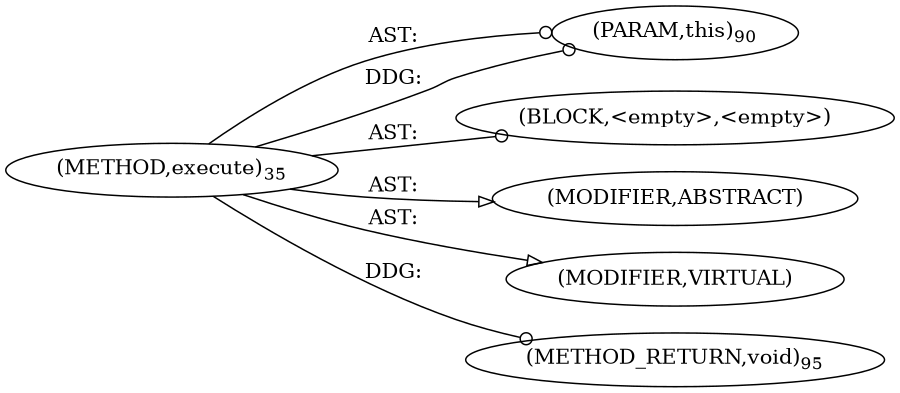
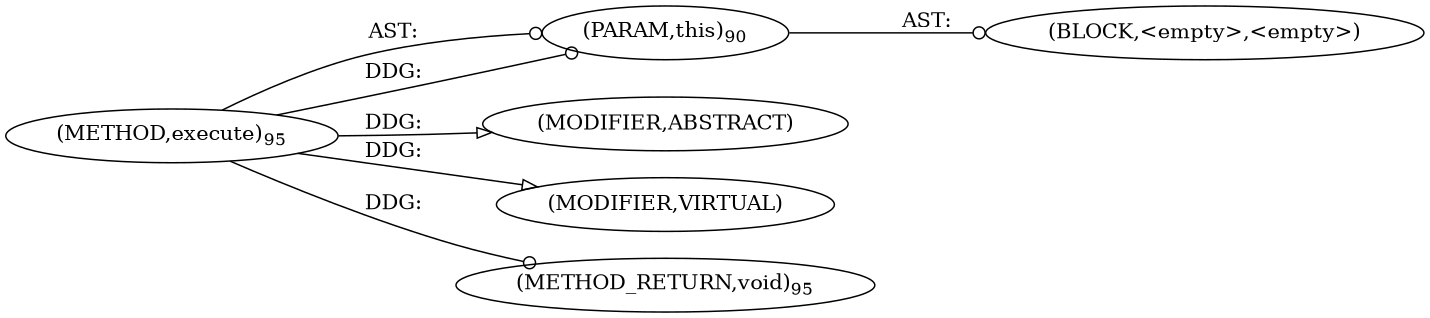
  digraph {
    rankdir=LR
    edge [arrowhead=odot]
-   n1 [label=<(METHOD,execute)<SUB>35</SUB>>]
+   n1 [label=<(METHOD,execute)<SUB>95</SUB>>]
    n2 [label=<(PARAM,this)<SUB>90</SUB>>]
    n3 [label=<(BLOCK,&lt;empty&gt;,&lt;empty&gt;)>]
    n4 [label=<(MODIFIER,ABSTRACT)>]
    n5 [label=<(MODIFIER,VIRTUAL)>]
    n6 [label=<(METHOD_RETURN,void)<SUB>95</SUB>>]
    n1 -> n2 [label="AST: "]
    n1 -> n2 [label="DDG: "]
-   n1 -> n3 [label="AST: "]
-   n1 -> n4 [arrowhead=onormal label="AST: "]
-   n1 -> n5 [arrowhead=onormal label="AST: "]
+   n2 -> n3 [label="AST: "]
+   n1 -> n4 [arrowhead=onormal label="DDG: "]
+   n1 -> n5 [arrowhead=onormal label="DDG: "]
    n1 -> n6 [label="DDG: "]
  }
